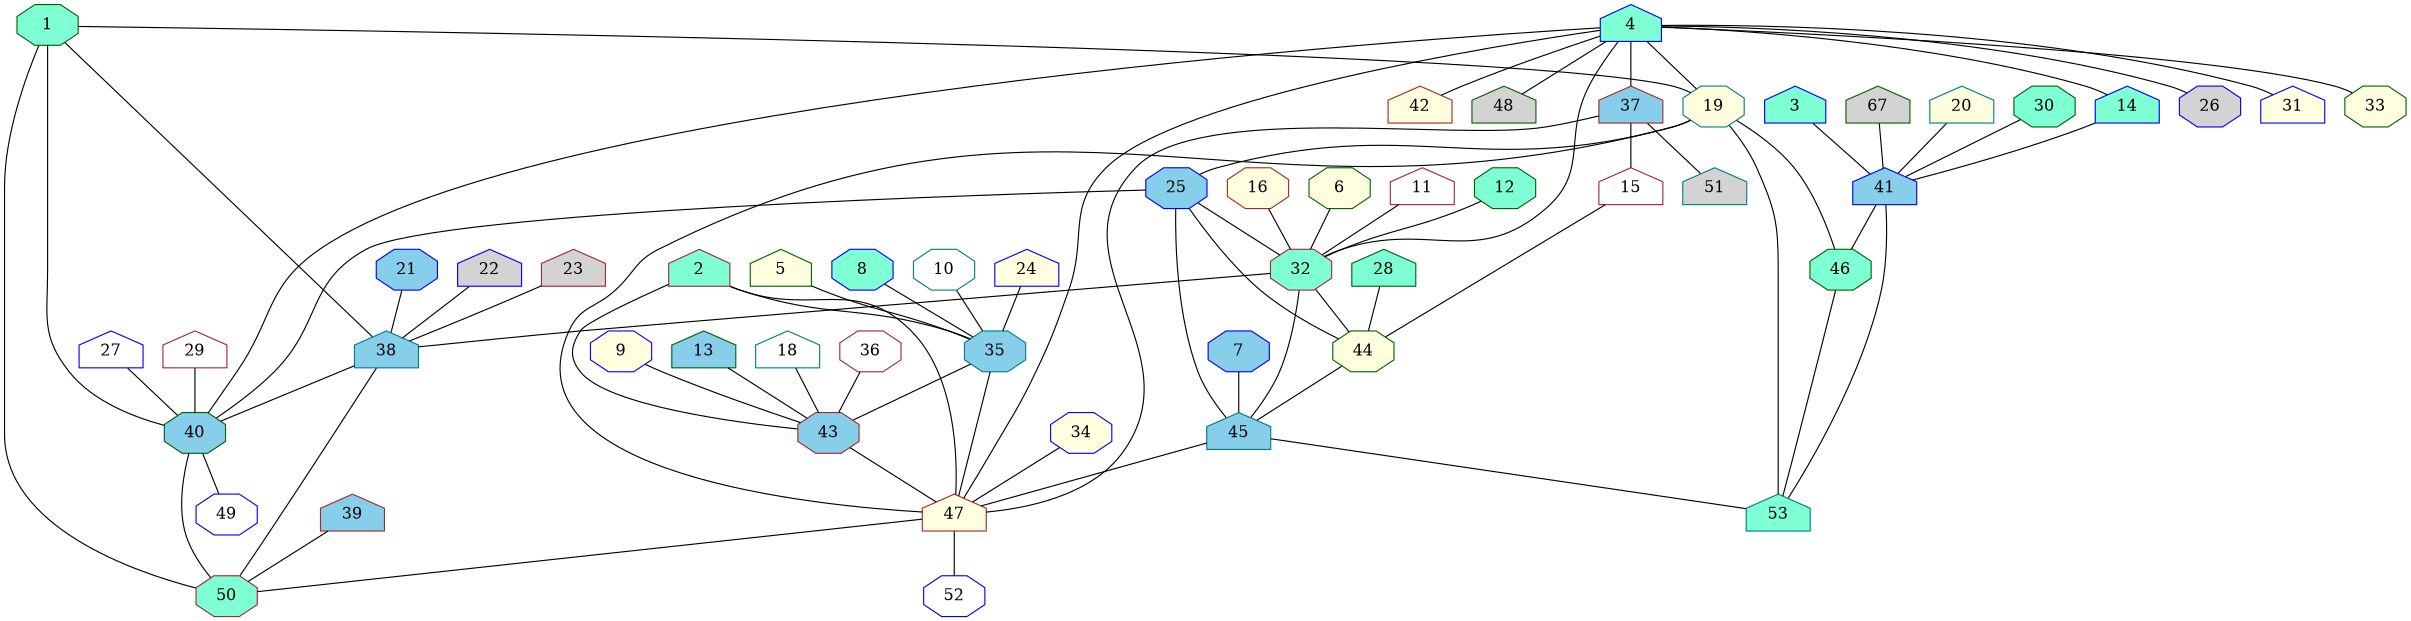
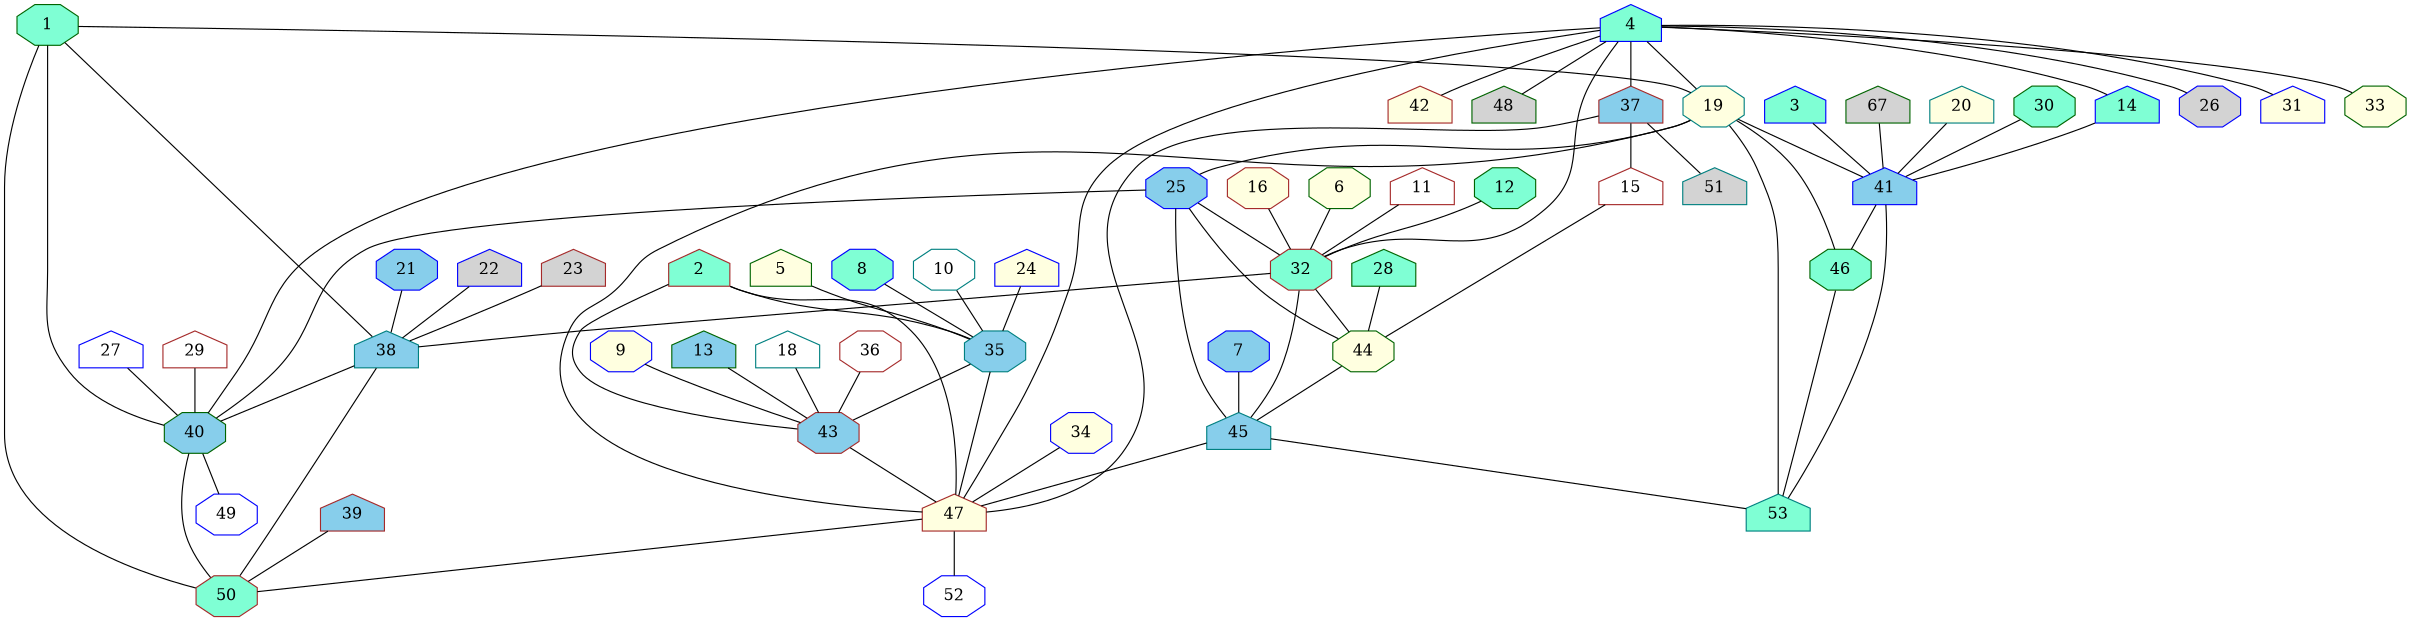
  graph {
    node [color=blue fillcolor=aquamarine shape=house style=filled]
    edge [weight=1.0]
    1 [color=darkgreen shape=octagon]
    19 [color=teal fillcolor=lightyellow shape=octagon]
    38 [color=teal fillcolor=skyblue]
    40 [color=darkgreen fillcolor=skyblue shape=octagon]
    50 [color=brown shape=octagon]
    47 [color=brown fillcolor=lightyellow]
    41 [fillcolor=skyblue]
    25 [fillcolor=skyblue shape=octagon]
    46 [color=darkgreen shape=octagon]
    53 [color=teal]
    49 [fillcolor=white shape=octagon]
    2 [color=brown]
    35 [color=teal fillcolor=skyblue shape=octagon]
    43 [color=brown fillcolor=skyblue shape=octagon]
    52 [fillcolor=white shape=octagon]
    3
    4
    14
    26 [fillcolor=lightgrey shape=octagon]
    31 [fillcolor=lightyellow]
    32 [color=brown shape=octagon]
    33 [color=darkgreen fillcolor=lightyellow shape=octagon]
    37 [color=brown fillcolor=skyblue]
    42 [color=brown fillcolor=lightyellow]
    48 [color=darkgreen fillcolor=lightgrey]
    45 [color=teal fillcolor=skyblue]
    44 [color=darkgreen fillcolor=lightyellow shape=octagon]
    15 [color=brown fillcolor=white]
    51 [color=teal fillcolor=lightgrey]
    5 [color=darkgreen fillcolor=lightyellow]
    6 [color=darkgreen fillcolor=lightyellow shape=octagon]
    7 [fillcolor=skyblue shape=octagon]
    8 [shape=octagon]
    9 [fillcolor=lightyellow shape=octagon]
    10 [color=teal fillcolor=white shape=octagon]
    11 [color=brown fillcolor=white]
    12 [color=darkgreen shape=octagon]
    13 [color=darkgreen fillcolor=skyblue]
    16 [color=brown fillcolor=lightyellow shape=octagon]
    n40 [color=darkgreen fillcolor=lightgrey label=67]
    18 [color=teal fillcolor=white]
    20 [color=teal fillcolor=lightyellow]
    21 [fillcolor=skyblue shape=octagon]
    22 [fillcolor=lightgrey]
    23 [color=brown fillcolor=lightgrey]
    24 [fillcolor=lightyellow]
    27 [fillcolor=white]
    28 [color=darkgreen]
    29 [color=brown fillcolor=white]
    30 [color=darkgreen shape=octagon]
    34 [fillcolor=lightyellow shape=octagon]
    36 [color=brown fillcolor=white shape=octagon]
    39 [color=brown fillcolor=skyblue]
    1 -- 19
    1 -- 38 [weight=2.0]
    1 -- 40 [weight=2.0]
    1 -- 50 [weight=2.0]
    19 -- 47
+   19 -- 41 [weight=2.0]
    19 -- 25
    19 -- 46 [weight=2.0]
    19 -- 53 [weight=2.0]
    38 -- 40
    38 -- 50
    40 -- 50
    40 -- 49
    47 -- 50
    47 -- 52
    41 -- 46
    41 -- 53
    25 -- 40
    25 -- 32 [weight=2.0]
    25 -- 45 [weight=2.0]
    25 -- 44 [weight=2.0]
    46 -- 53
    2 -- 47 [weight=2.0]
    2 -- 35
    2 -- 43
    35 -- 47 [weight=2.0]
    35 -- 43
    43 -- 47 [weight=2.0]
    3 -- 41
    4 -- 19
    4 -- 40
    4 -- 47
    4 -- 14
    4 -- 26
    4 -- 31
    4 -- 32
    4 -- 33
    4 -- 37 [weight=4.0]
    4 -- 42
    4 -- 48
    14 -- 41
    32 -- 38
    32 -- 45
    32 -- 44
    37 -- 47
    37 -- 15
    37 -- 51
    45 -- 47
    45 -- 53
    44 -- 45
    15 -- 44
    5 -- 35
    6 -- 32
    7 -- 45
    8 -- 35
    9 -- 43
    10 -- 35
    11 -- 32
    12 -- 32
    13 -- 43
    16 -- 32
    n40 -- 41
    18 -- 43
    20 -- 41
    21 -- 38
    22 -- 38
    23 -- 38
    24 -- 35
    27 -- 40
    28 -- 44
    29 -- 40
    30 -- 41
    34 -- 47
    36 -- 43
    39 -- 50
  }
